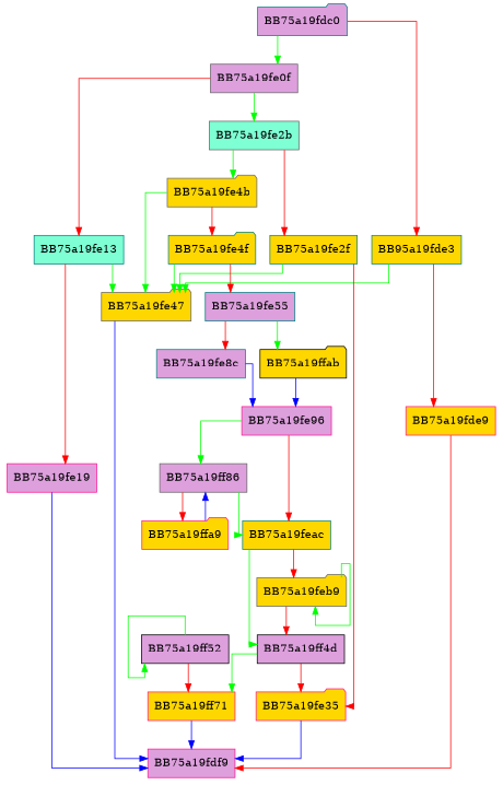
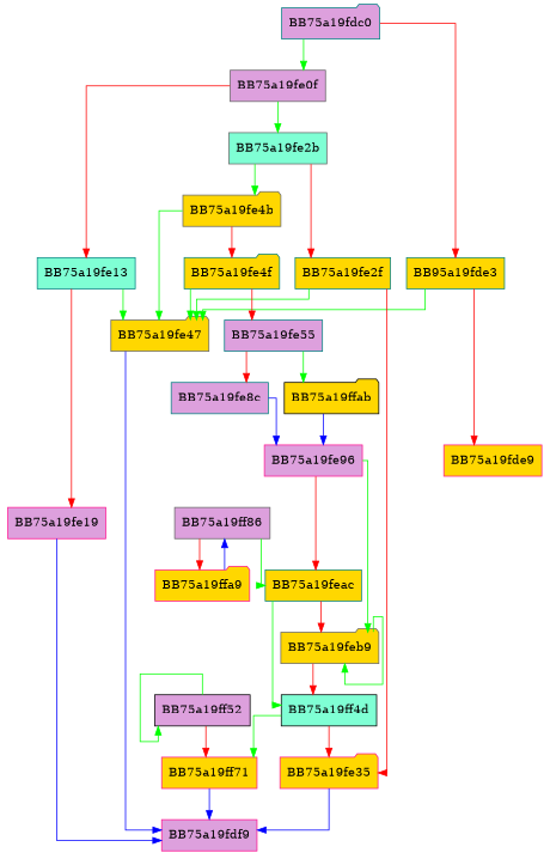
  digraph {
    splines=ortho
    node [color=teal fillcolor=gold shape=box style=filled]
    edge [color=red]
    BB75a19fdc0 [fillcolor=plum shape=folder]
    BB75a19fe0f [color=gray40 fillcolor=plum]
    n3 [label=BB95a19fde3]
    BB75a19fe2b [color=gray40 fillcolor=aquamarine]
    BB75a19fe13 [fillcolor=aquamarine]
    BB75a19fe47 [color=gray40 shape=folder]
    BB75a19fde9 [color=deeppink]
    BB75a19fe4b [color=gray40 shape=folder]
    BB75a19fe2f
    BB75a19fe19 [color=deeppink fillcolor=plum]
    BB75a19fdf9 [color=deeppink fillcolor=plum]
    BB75a19fe4f [shape=folder]
    BB75a19fe35 [color=deeppink shape=folder]
    BB75a19fe55 [fillcolor=plum]
    BB75a19ffab [color=black shape=folder]
    BB75a19fe8c [fillcolor=plum]
    BB75a19fe96 [color=deeppink fillcolor=plum]
    BB75a19ff86 [color=gray40 fillcolor=plum]
    BB75a19feac
    BB75a19ffa9 [color=deeppink shape=folder]
-   BB75a19ff4d [color=black fillcolor=plum]
+   BB75a19ff4d [color=black fillcolor=aquamarine]
    BB75a19feb9 [color=gray40 shape=folder]
    BB75a19ff71 [color=deeppink]
    BB75a19ff52 [color=black fillcolor=plum]
    BB75a19fdc0 -> BB75a19fe0f [color=green]
    BB75a19fdc0 -> n3
    BB75a19fe0f -> BB75a19fe2b [color=green]
    BB75a19fe0f -> BB75a19fe13
    n3 -> BB75a19fe47 [color=green]
    n3 -> BB75a19fde9
    BB75a19fe2b -> BB75a19fe4b [color=green]
    BB75a19fe2b -> BB75a19fe2f
    BB75a19fe13 -> BB75a19fe47 [color=green]
    BB75a19fe13 -> BB75a19fe19
    BB75a19fe47 -> BB75a19fdf9 [color=blue]
-   BB75a19fde9 -> BB75a19fdf9
    BB75a19fe4b -> BB75a19fe47 [color=green]
    BB75a19fe4b -> BB75a19fe4f
    BB75a19fe2f -> BB75a19fe47 [color=green]
    BB75a19fe2f -> BB75a19fe35
    BB75a19fe19 -> BB75a19fdf9 [color=blue]
    BB75a19fe4f -> BB75a19fe47 [color=green]
    BB75a19fe4f -> BB75a19fe55
    BB75a19fe35 -> BB75a19fdf9 [color=blue]
    BB75a19fe55 -> BB75a19ffab [color=green]
    BB75a19fe55 -> BB75a19fe8c
    BB75a19ffab -> BB75a19fe96 [color=blue]
    BB75a19fe8c -> BB75a19fe96 [color=blue]
-   BB75a19fe96 -> BB75a19ff86 [color=green]
+   BB75a19fe96 -> BB75a19feb9 [color=green]
    BB75a19fe96 -> BB75a19feac
    BB75a19ff86 -> BB75a19feac [color=green]
    BB75a19ff86 -> BB75a19ffa9
    BB75a19feac -> BB75a19ff4d [color=green]
    BB75a19feac -> BB75a19feb9
    BB75a19ffa9 -> BB75a19ff86 [color=blue]
    BB75a19ff4d -> BB75a19fe35
    BB75a19ff4d -> BB75a19ff71 [color=green]
    BB75a19feb9 -> BB75a19ff4d
    BB75a19feb9 -> BB75a19feb9 [color=green]
    BB75a19ff71 -> BB75a19fdf9 [color=blue]
    BB75a19ff52 -> BB75a19ff71
    BB75a19ff52 -> BB75a19ff52 [color=green]
  }
